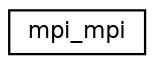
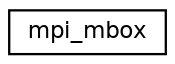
  digraph {
    rankdir=LR
-   n1 [color=black fillcolor=white fontname=Helvetica fontsize=10 height=0.2 label=mpi_mpi shape=record style=filled width=0.4]
+   n1 [color=black fillcolor=white fontname=Helvetica fontsize=10 height=0.2 label=mpi_mbox shape=record style=filled width=0.4]
  }
